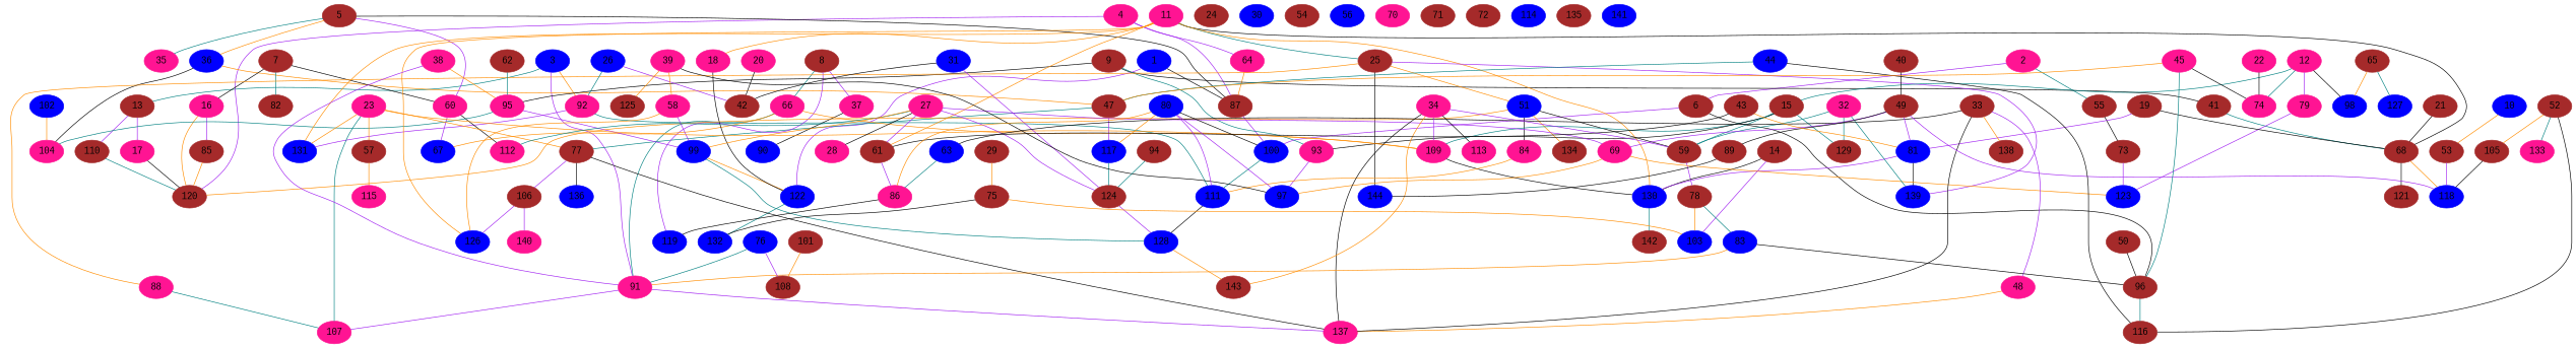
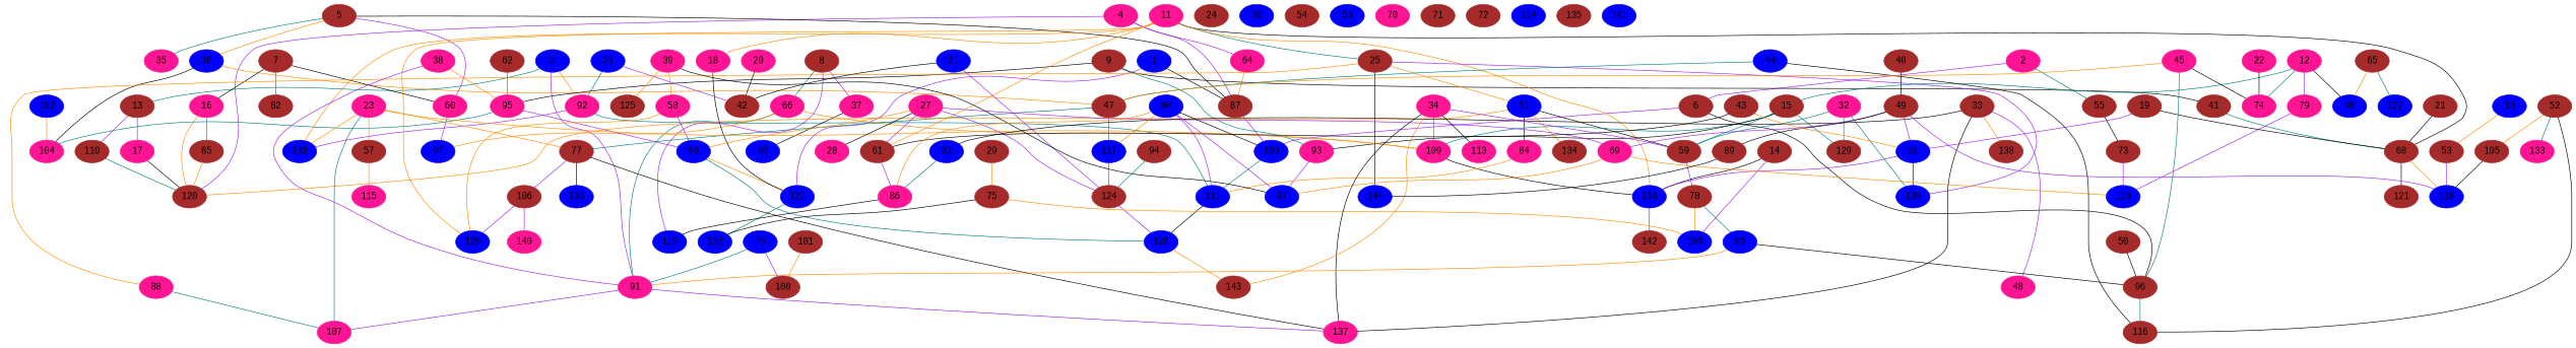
  graph {
    fontname="Liberation Mono"
    node [color=brown fontname="Liberation Mono" style=filled]
    edge [color=purple fontname="Liberation Mono"]
    1 [color=blue]
    87
    122 [color=blue]
    100 [color=blue]
    132 [color=blue]
    2 [color=deeppink]
    6
    55
    96
    73
    3 [color=blue]
    13
    91 [color=deeppink]
    92 [color=deeppink]
    17 [color=deeppink]
    110
    107 [color=deeppink]
    137 [color=deeppink]
    131 [color=blue]
    111 [color=blue]
    4 [color=deeppink]
    64 [color=deeppink]
    120
    5
    35 [color=deeppink]
    36 [color=blue]
    60 [color=deeppink]
    47
    104 [color=deeppink]
-   112 [color=deeppink]
    67 [color=blue]
    116
    7
    16 [color=deeppink]
    82
    85
    37 [color=deeppink]
    8
    66 [color=deeppink]
    119 [color=blue]
    90 [color=blue]
    109 [color=deeppink]
    9
    41
    93 [color=deeppink]
    95 [color=deeppink]
    68
    97 [color=blue]
    99 [color=blue]
    10 [color=blue]
    53
    118 [color=blue]
    11 [color=deeppink]
    18 [color=deeppink]
    25
    61
    126 [color=blue]
    130 [color=blue]
    51 [color=blue]
    88 [color=deeppink]
    139 [color=blue]
    144 [color=blue]
    86 [color=deeppink]
    121
    142
    12 [color=deeppink]
    15
    74 [color=deeppink]
    79 [color=deeppink]
    98 [color=blue]
    59
    129
    123 [color=blue]
    14
    103 [color=blue]
    78
    58 [color=deeppink]
    19
    81 [color=blue]
    20 [color=deeppink]
    42
    21
    22 [color=deeppink]
    23 [color=deeppink]
    57
    77
    115 [color=deeppink]
    106
    136 [color=blue]
    24
    84 [color=deeppink]
    134
    26 [color=blue]
    27 [color=deeppink]
    28 [color=deeppink]
    69 [color=deeppink]
    124
    128 [color=blue]
    29
    75
    30 [color=blue]
    31 [color=blue]
    32 [color=deeppink]
    48 [color=deeppink]
    33
    63 [color=blue]
    138
    34 [color=deeppink]
    113 [color=deeppink]
    143
    117 [color=blue]
    38 [color=deeppink]
    39 [color=deeppink]
    125
    40
    49
    89
    43
    44 [color=blue]
    45 [color=deeppink]
    50
    52
    105
    133 [color=deeppink]
    54
    56 [color=blue]
    83 [color=blue]
    62
    65
    127 [color=blue]
    70 [color=deeppink]
    71
    72
    76 [color=blue]
    108
    140 [color=deeppink]
    80 [color=blue]
    94
    101
    102 [color=blue]
    114 [color=blue]
    135
    141 [color=blue]
    1 -- 87 [color=black]
    1 -- 122
    87 -- 100
    122 -- 132 [color=teal]
    100 -- 111 [color=teal]
    2 -- 6
    2 -- 55 [color=teal]
    6 -- 100
    6 -- 96 [color=black]
    55 -- 73 [color=black]
    96 -- 116 [color=teal]
    73 -- 123
    3 -- 13 [color=teal]
    3 -- 91
    3 -- 92 [color=darkorange]
    13 -- 17
    13 -- 110
    91 -- 107
    91 -- 137
    92 -- 131
    92 -- 111 [color=teal]
    17 -- 120 [color=black]
    110 -- 120 [color=teal]
    111 -- 128 [color=black]
    4 -- 87
    4 -- 64
    4 -- 120
    64 -- 87 [color=darkorange]
    5 -- 87 [color=black]
    5 -- 35 [color=teal]
    5 -- 36 [color=darkorange]
    5 -- 60
    36 -- 47 [color=darkorange]
    36 -- 104 [color=black]
-   60 -- 112 [color=black]
    60 -- 67
    47 -- 77 [color=teal]
    47 -- 117
    7 -- 60 [color=black]
    7 -- 16 [color=black]
    7 -- 82 [color=teal]
    16 -- 120 [color=darkorange]
    16 -- 85
    85 -- 120 [color=darkorange]
    37 -- 90 [color=black]
    8 -- 37
    8 -- 66 [color=teal]
    8 -- 119
    66 -- 91 [color=teal]
    66 -- 67 [color=darkorange]
    66 -- 109 [color=darkorange]
    109 -- 130 [color=black]
    9 -- 41 [color=black]
    9 -- 93 [color=teal]
    9 -- 95 [color=black]
    41 -- 68 [color=teal]
    93 -- 97
    95 -- 104 [color=teal]
    95 -- 99
    68 -- 118 [color=darkorange]
    68 -- 121 [color=black]
    99 -- 122 [color=darkorange]
    99 -- 128 [color=teal]
    10 -- 53 [color=darkorange]
    53 -- 118
    11 -- 131 [color=darkorange]
    11 -- 68 [color=black]
    11 -- 18 [color=darkorange]
    11 -- 25 [color=teal]
    11 -- 61 [color=darkorange]
    11 -- 126 [color=darkorange]
    11 -- 130 [color=darkorange]
    18 -- 122 [color=black]
    25 -- 51 [color=darkorange]
    25 -- 88 [color=darkorange]
    25 -- 139
    25 -- 144 [color=black]
    61 -- 86
    130 -- 142 [color=teal]
    51 -- 120 [color=darkorange]
    51 -- 59 [color=black]
    51 -- 84 [color=black]
    51 -- 134 [color=darkorange]
    88 -- 107 [color=teal]
    86 -- 119 [color=black]
    12 -- 15 [color=teal]
    12 -- 74 [color=teal]
    12 -- 79
    12 -- 98 [color=black]
    15 -- 109 [color=teal]
    15 -- 93 [color=black]
    15 -- 59 [color=teal]
    15 -- 129 [color=teal]
    79 -- 123
    59 -- 78
    14 -- 130 [color=black]
    14 -- 103
    78 -- 103 [color=darkorange]
    78 -- 83 [color=teal]
    58 -- 99
    58 -- 126 [color=darkorange]
    19 -- 68 [color=black]
    19 -- 81
    81 -- 130
    81 -- 139 [color=black]
    20 -- 42 [color=black]
    21 -- 68 [color=black]
    22 -- 74 [color=black]
    23 -- 107 [color=teal]
    23 -- 131 [color=darkorange]
    23 -- 109 [color=darkorange]
    23 -- 57 [color=darkorange]
    23 -- 77 [color=darkorange]
    57 -- 115 [color=darkorange]
    77 -- 137 [color=black]
    77 -- 106
    77 -- 136 [color=black]
    106 -- 126
    106 -- 140
    84 -- 111 [color=darkorange]
    26 -- 92 [color=teal]
    26 -- 42
-   27 -- 112 [color=teal]
    27 -- 99 [color=darkorange]
    27 -- 61
    27 -- 28 [color=black]
    27 -- 69
    27 -- 124
    69 -- 97 [color=darkorange]
    69 -- 123 [color=darkorange]
    124 -- 128
    128 -- 143 [color=darkorange]
    29 -- 75 [color=darkorange]
    75 -- 132 [color=black]
    75 -- 103 [color=darkorange]
    31 -- 42 [color=black]
    31 -- 124
    32 -- 139 [color=teal]
    32 -- 59 [color=teal]
    32 -- 129 [color=teal]
-   48 -- 137 [color=darkorange]
    33 -- 137 [color=black]
    33 -- 48
    33 -- 63 [color=black]
    33 -- 138 [color=darkorange]
    63 -- 86 [color=teal]
    34 -- 137 [color=black]
    34 -- 109
    34 -- 59
    34 -- 113 [color=black]
    34 -- 143 [color=darkorange]
    117 -- 124 [color=teal]
    38 -- 91
    38 -- 95 [color=darkorange]
    39 -- 97 [color=black]
    39 -- 58 [color=darkorange]
    39 -- 125 [color=darkorange]
    40 -- 49 [color=black]
    49 -- 118
    49 -- 81
    49 -- 69
    49 -- 89 [color=black]
    89 -- 144 [color=black]
    43 -- 61 [color=black]
    43 -- 81 [color=darkorange]
    44 -- 47 [color=teal]
    44 -- 116 [color=black]
    45 -- 96 [color=teal]
    45 -- 47 [color=darkorange]
    45 -- 74 [color=black]
    50 -- 96 [color=black]
    52 -- 116 [color=black]
    52 -- 105 [color=darkorange]
    52 -- 133 [color=teal]
    105 -- 118 [color=black]
    83 -- 96 [color=black]
    83 -- 91 [color=darkorange]
    62 -- 95 [color=teal]
    65 -- 98 [color=darkorange]
    65 -- 127 [color=teal]
    76 -- 91 [color=teal]
    76 -- 108
    80 -- 100 [color=black]
    80 -- 111
    80 -- 97
    80 -- 86 [color=darkorange]
    80 -- 117 [color=darkorange]
    94 -- 124 [color=teal]
    101 -- 108 [color=darkorange]
    102 -- 104 [color=darkorange]
  }
